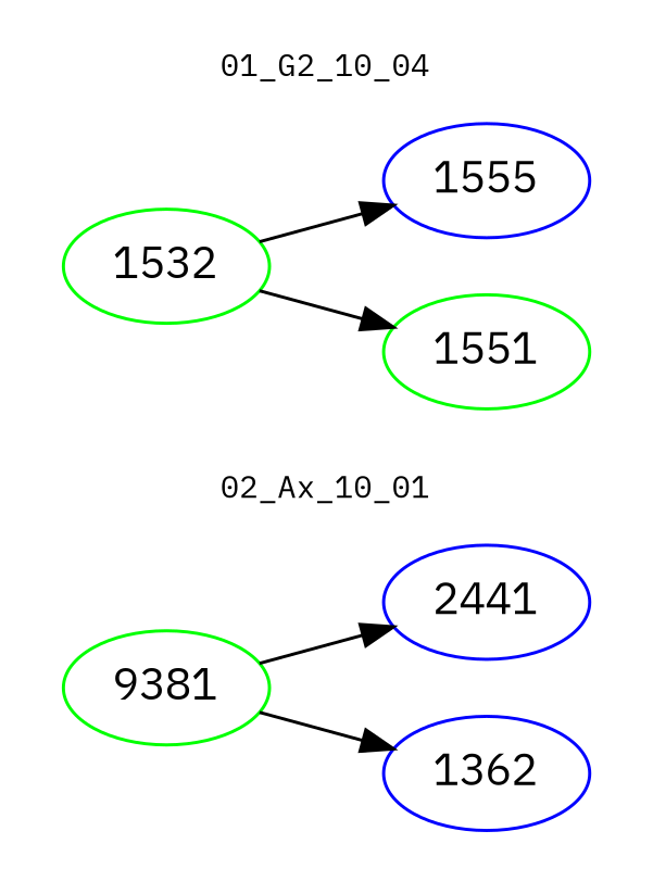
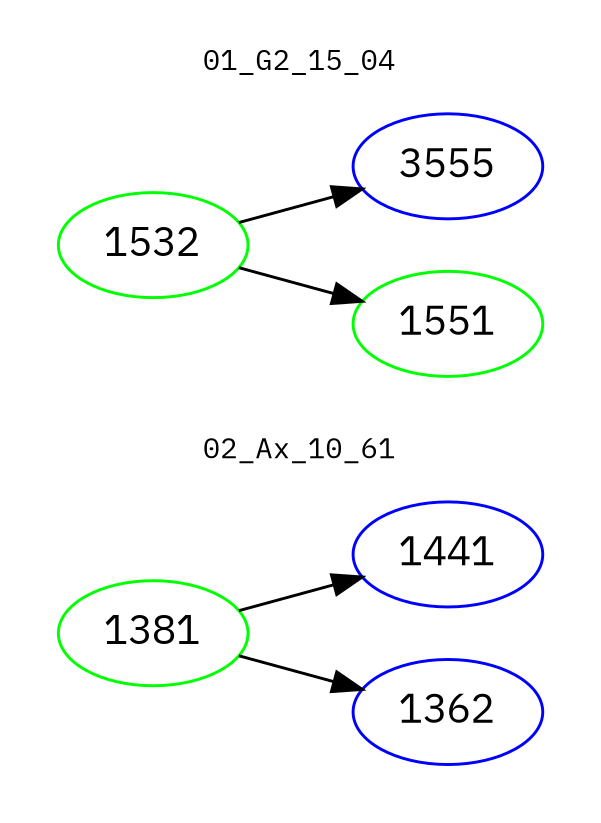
  digraph {
    fontname="IBM Plex Mono"
    rankdir=LR
    node [color=green fontname="IBM Plex Mono"]
    edge [color=black fontname="IBM Plex Mono"]
-   n1 [label=9381]
+   n1 [label=1381]
    n2 [color=blue label=1362]
-   n3 [color=blue label=2441]
+   n3 [color=blue label=1441]
    n4 [label=1532]
    n5 [label=1551]
-   n6 [color=blue label=1555]
+   n6 [color=blue label=3555]
    subgraph cluster_1 {
      color=white
      fontsize=10
-     label="02_Ax_10_01"
+     label="02_Ax_10_61"
      n1
      n2
      n3
    }
    subgraph cluster_2 {
      color=white
      fontsize=10
-     label="01_G2_10_04"
+     label="01_G2_15_04"
      n4
      n5
      n6
    }
    n1 -> n2
    n1 -> n3
    n4 -> n5
    n4 -> n6
  }
